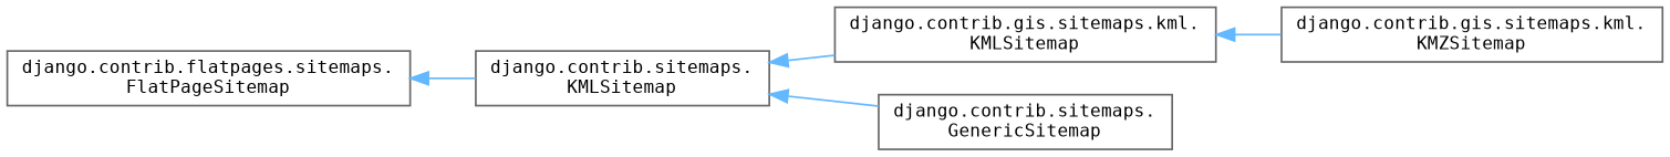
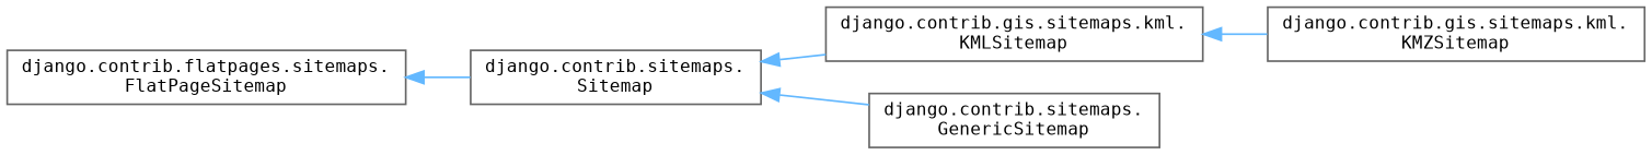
  digraph {
    fontname="DejaVu Sans Mono"
    rankdir=LR
    node [color=grey40 fillcolor=white fontname="DejaVu Sans Mono" fontsize=10 shape=box style=filled]
    edge [color=steelblue1 dir=back fontname="DejaVu Sans Mono" fontsize=10 labelfontname=Helvetica labelfontsize=10 style=solid]
-   n1 [height=0.2 label="django.contrib.sitemaps.\lKMLSitemap" width=0.4]
+   n1 [height=0.2 label="django.contrib.sitemaps.\lSitemap" width=0.4]
    n2 [height=0.2 label="django.contrib.gis.sitemaps.kml.\lKMLSitemap" width=0.4]
    n3 [height=0.2 label="django.contrib.sitemaps.\lGenericSitemap" width=0.4]
    n4 [height=0.2 label="django.contrib.flatpages.sitemaps.\lFlatPageSitemap" width=0.4]
    n5 [height=0.2 label="django.contrib.gis.sitemaps.kml.\lKMZSitemap" width=0.4]
    n1 -> n2
    n1 -> n3
    n2 -> n5
    n4 -> n1
  }
